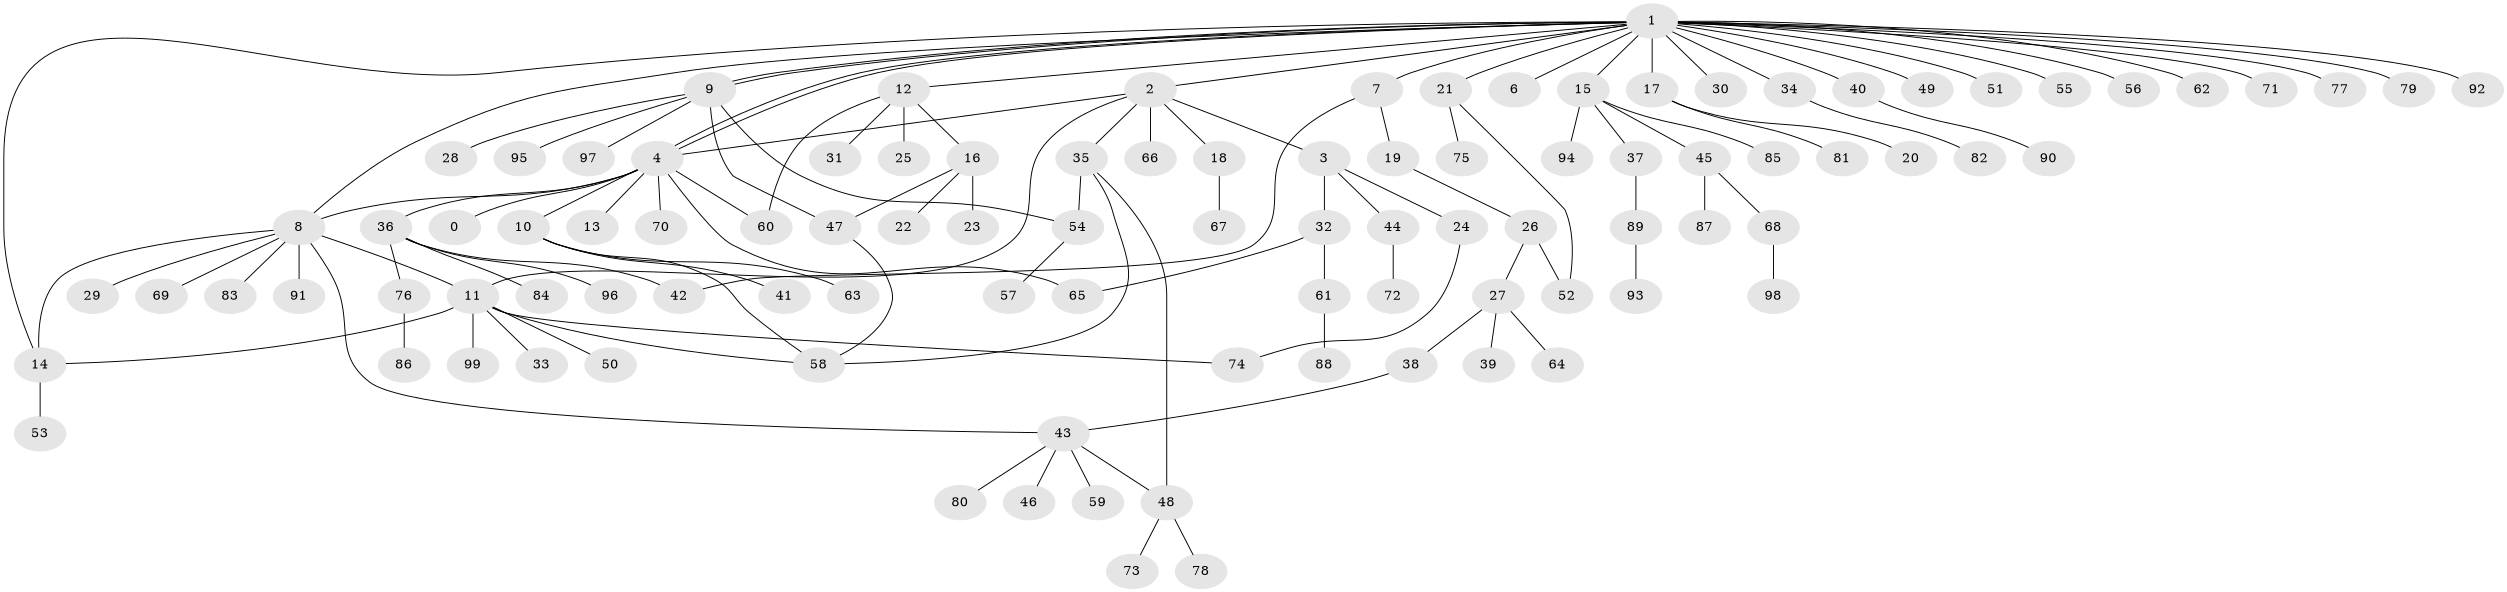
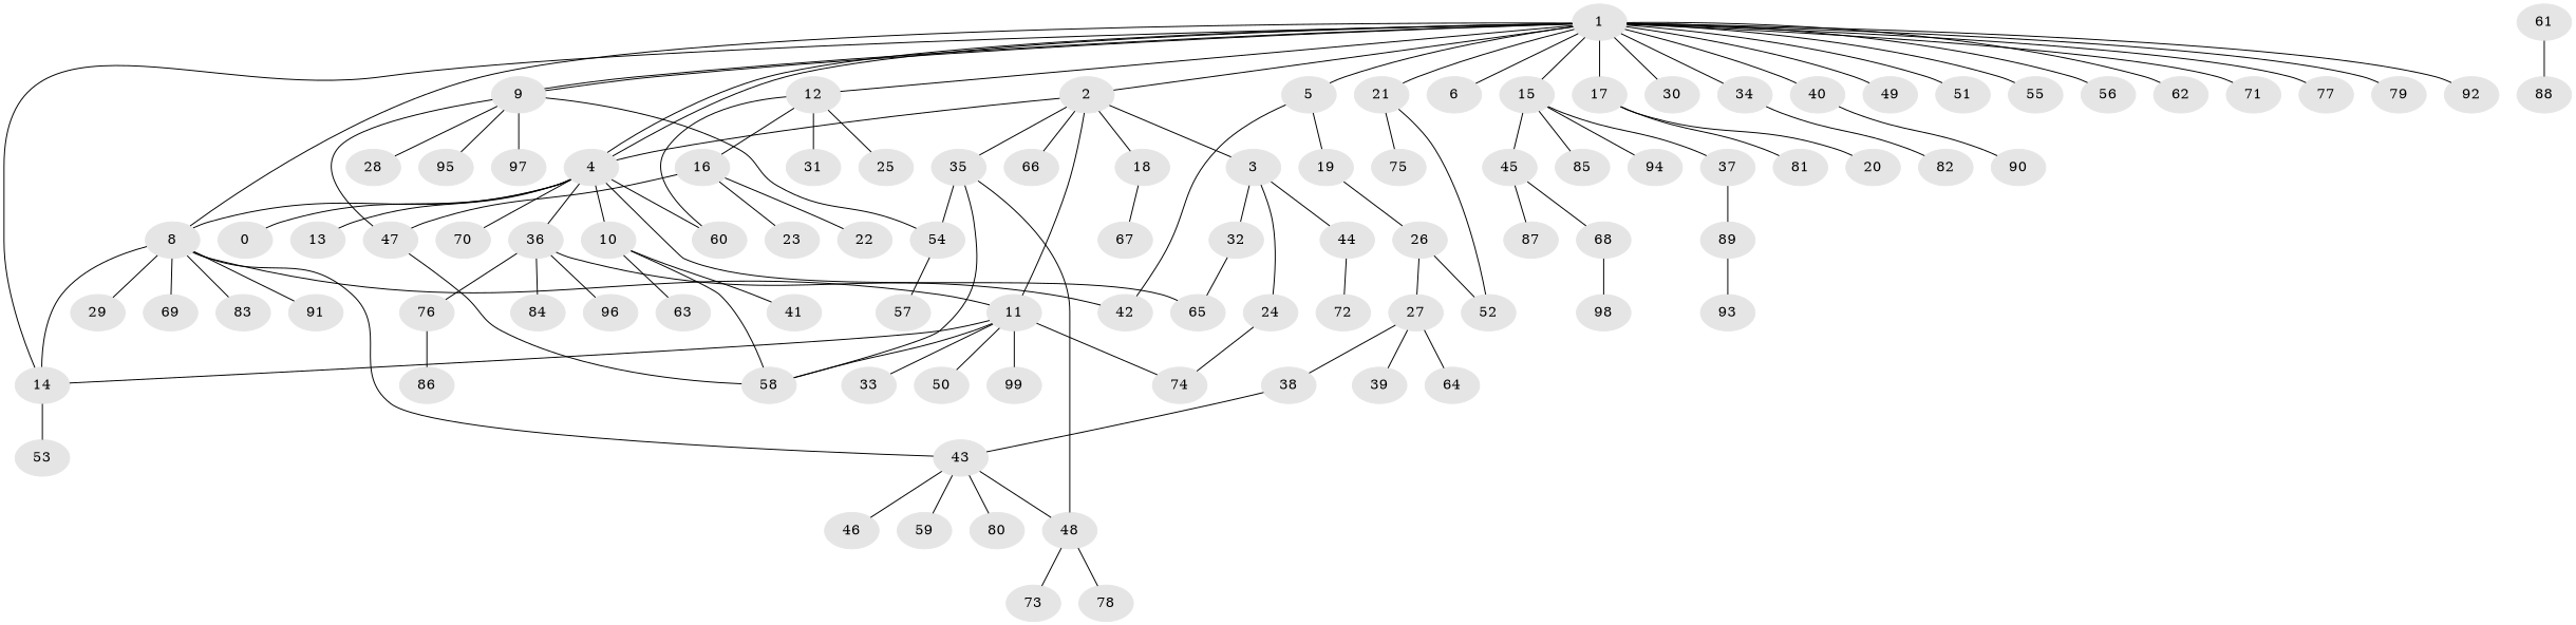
  graph {
    node [color=gray90 style=filled]
    1
    2
    4
-   5 [label=7]
+   5
    6
    8
    9
    12
    14
    15
    17
    21
    30
    34
    40
    49
    51
    55
    56
    62
    71
    77
    79
    92
    3
    11
    18
    35
    66
    n30 [label=0]
    10
    13
    36
    60
    65
    70
    19
    42
    29
    43
    69
    83
    91
    28
    47
    54
    95
    97
    16
    25
    31
    53
    37
    45
    85
    94
    20
    81
    52
    75
    82
    90
    24
    32
    44
    58
    33
    50
    74
    99
    67
    48
    61
    72
    41
    63
    76
    84
    96
    26
    46
    59
    80
    57
    22
    23
    89
    68
    87
    27
    38
    39
    64
    88
    73
    78
    86
    93
    98
    1 -- 2
    1 -- 4
    1 -- 4
    1 -- 5
    1 -- 6
    1 -- 8
    1 -- 9
    1 -- 9
    1 -- 12
    1 -- 14
    1 -- 15
    1 -- 17
    1 -- 21
    1 -- 30
    1 -- 34
    1 -- 40
    1 -- 49
    1 -- 51
    1 -- 55
    1 -- 56
    1 -- 62
    1 -- 71
    1 -- 77
    1 -- 79
    1 -- 92
    2 -- 4
    2 -- 3
    2 -- 11
    2 -- 18
    2 -- 35
    2 -- 66
    4 -- 8
    4 -- n30
    4 -- 10
    4 -- 13
    4 -- 36
    4 -- 60
    4 -- 65
    4 -- 70
    5 -- 19
    5 -- 42
    8 -- 14
    8 -- 11
    8 -- 29
    8 -- 43
    8 -- 69
    8 -- 83
    8 -- 91
    9 -- 28
    9 -- 47
    9 -- 54
    9 -- 95
    9 -- 97
    12 -- 60
    12 -- 16
    12 -- 25
    12 -- 31
    14 -- 53
    15 -- 37
    15 -- 45
    15 -- 85
    15 -- 94
    17 -- 20
    17 -- 81
    21 -- 52
    21 -- 75
    34 -- 82
    40 -- 90
    3 -- 24
    3 -- 32
    3 -- 44
    11 -- 14
    11 -- 58
    11 -- 33
    11 -- 50
    11 -- 74
    11 -- 99
    18 -- 67
    35 -- 54
    35 -- 58
    35 -- 48
    10 -- 58
    10 -- 41
    10 -- 63
    36 -- 42
    36 -- 76
    36 -- 84
    36 -- 96
    19 -- 26
    43 -- 48
    43 -- 46
    43 -- 59
    43 -- 80
    47 -- 58
    54 -- 57
    16 -- 47
    16 -- 22
    16 -- 23
    37 -- 89
    45 -- 68
    45 -- 87
    24 -- 74
    32 -- 65
-   32 -- 61
    44 -- 72
    48 -- 73
    48 -- 78
    61 -- 88
    76 -- 86
    26 -- 52
    26 -- 27
    89 -- 93
    68 -- 98
    27 -- 38
    27 -- 39
    27 -- 64
    38 -- 43
  }
